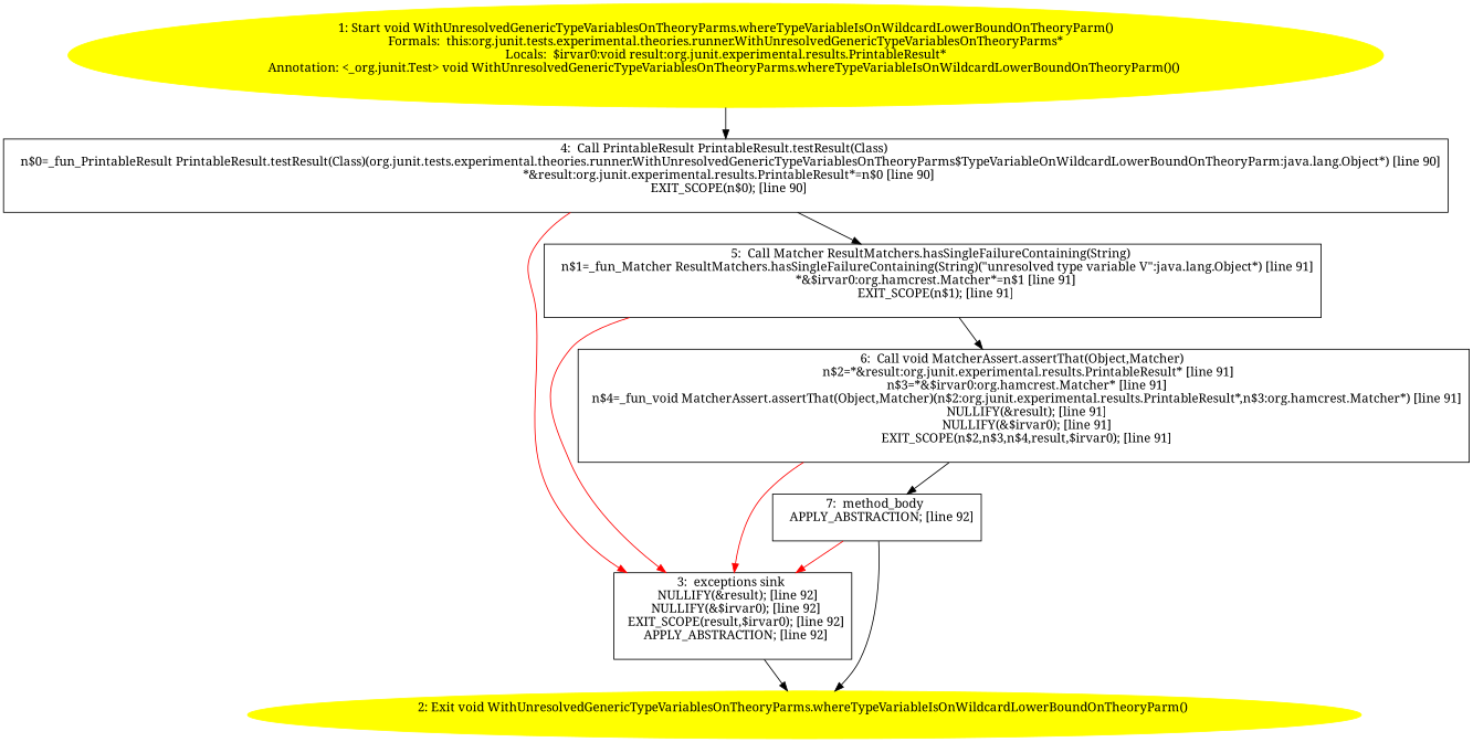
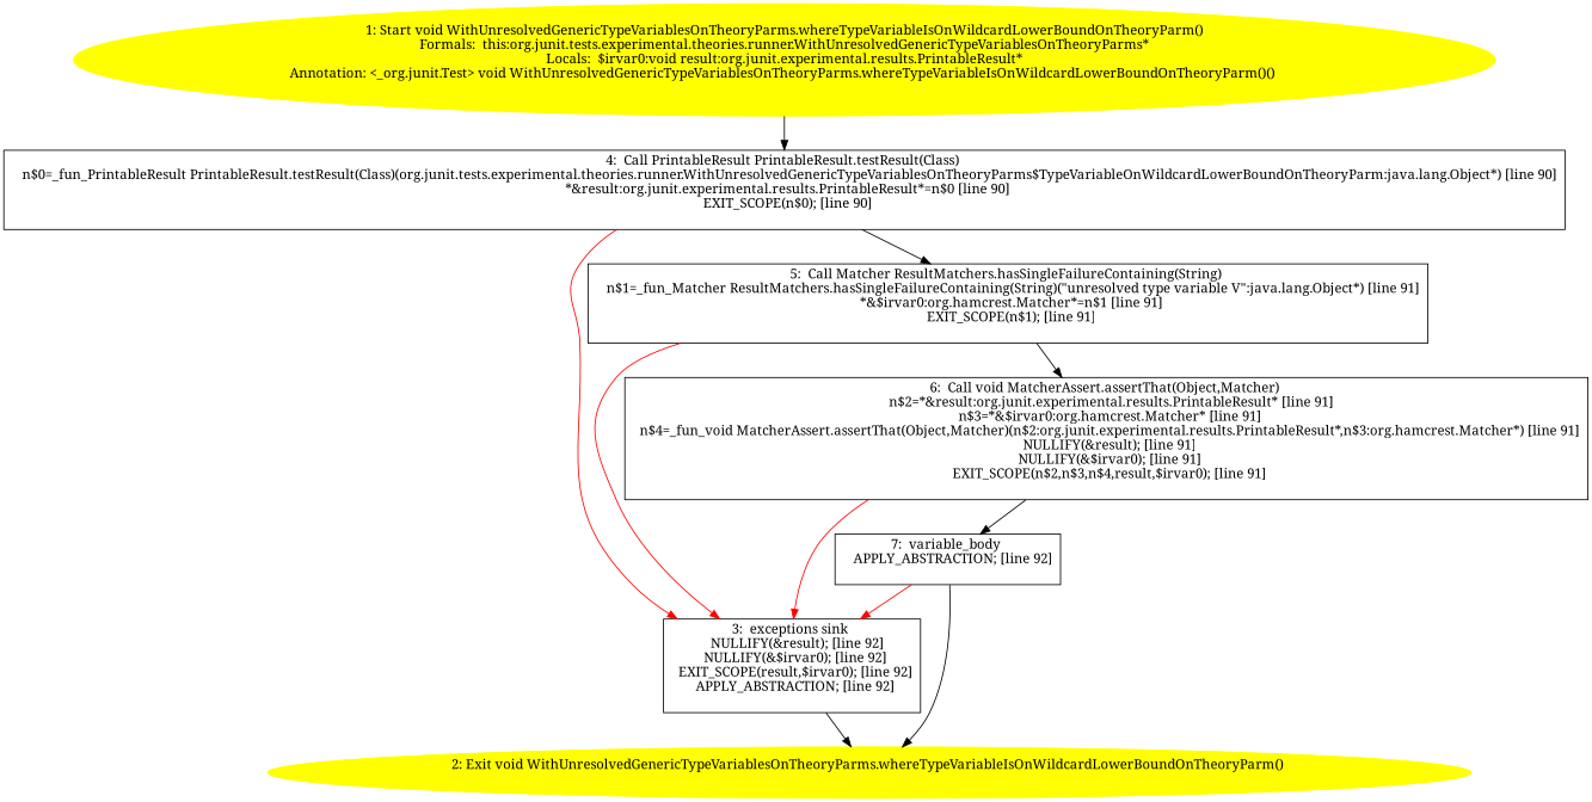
  digraph {
    fontname="Noto Serif"
    node [fontname="Noto Serif" shape=box]
    edge [fontname="Noto Serif"]
    n1 [color=yellow label="1: Start void WithUnresolvedGenericTypeVariablesOnTheoryParms.whereTypeVariableIsOnWildcardLowerBoundOnTheoryParm()\nFormals:  this:org.junit.tests.experimental.theories.runner.WithUnresolvedGenericTypeVariablesOnTheoryParms*\nLocals:  $irvar0:void result:org.junit.experimental.results.PrintableResult*\nAnnotation: <_org.junit.Test> void WithUnresolvedGenericTypeVariablesOnTheoryParms.whereTypeVariableIsOnWildcardLowerBoundOnTheoryParm()() \n  " style=filled shape=""]
    n2 [label="4:  Call PrintableResult PrintableResult.testResult(Class) \n   n$0=_fun_PrintableResult PrintableResult.testResult(Class)(org.junit.tests.experimental.theories.runner.WithUnresolvedGenericTypeVariablesOnTheoryParms$TypeVariableOnWildcardLowerBoundOnTheoryParm:java.lang.Object*) [line 90]\n  *&result:org.junit.experimental.results.PrintableResult*=n$0 [line 90]\n  EXIT_SCOPE(n$0); [line 90]\n "]
    n3 [label="3:  exceptions sink \n   NULLIFY(&result); [line 92]\n  NULLIFY(&$irvar0); [line 92]\n  EXIT_SCOPE(result,$irvar0); [line 92]\n  APPLY_ABSTRACTION; [line 92]\n "]
    n4 [label="5:  Call Matcher ResultMatchers.hasSingleFailureContaining(String) \n   n$1=_fun_Matcher ResultMatchers.hasSingleFailureContaining(String)(\"unresolved type variable V\":java.lang.Object*) [line 91]\n  *&$irvar0:org.hamcrest.Matcher*=n$1 [line 91]\n  EXIT_SCOPE(n$1); [line 91]\n "]
    n5 [color=yellow label="2: Exit void WithUnresolvedGenericTypeVariablesOnTheoryParms.whereTypeVariableIsOnWildcardLowerBoundOnTheoryParm() \n  " style=filled shape=""]
    n6 [label="6:  Call void MatcherAssert.assertThat(Object,Matcher) \n   n$2=*&result:org.junit.experimental.results.PrintableResult* [line 91]\n  n$3=*&$irvar0:org.hamcrest.Matcher* [line 91]\n  n$4=_fun_void MatcherAssert.assertThat(Object,Matcher)(n$2:org.junit.experimental.results.PrintableResult*,n$3:org.hamcrest.Matcher*) [line 91]\n  NULLIFY(&result); [line 91]\n  NULLIFY(&$irvar0); [line 91]\n  EXIT_SCOPE(n$2,n$3,n$4,result,$irvar0); [line 91]\n "]
-   n7 [label="7:  method_body \n   APPLY_ABSTRACTION; [line 92]\n "]
+   n7 [label="7:  variable_body \n   APPLY_ABSTRACTION; [line 92]\n "]
    n1 -> n2
    n2 -> n3 [color=red]
    n2 -> n4
    n3 -> n5
    n4 -> n3 [color=red]
    n4 -> n6
    n6 -> n3 [color=red]
    n6 -> n7
    n7 -> n3 [color=red]
    n7 -> n5
  }
